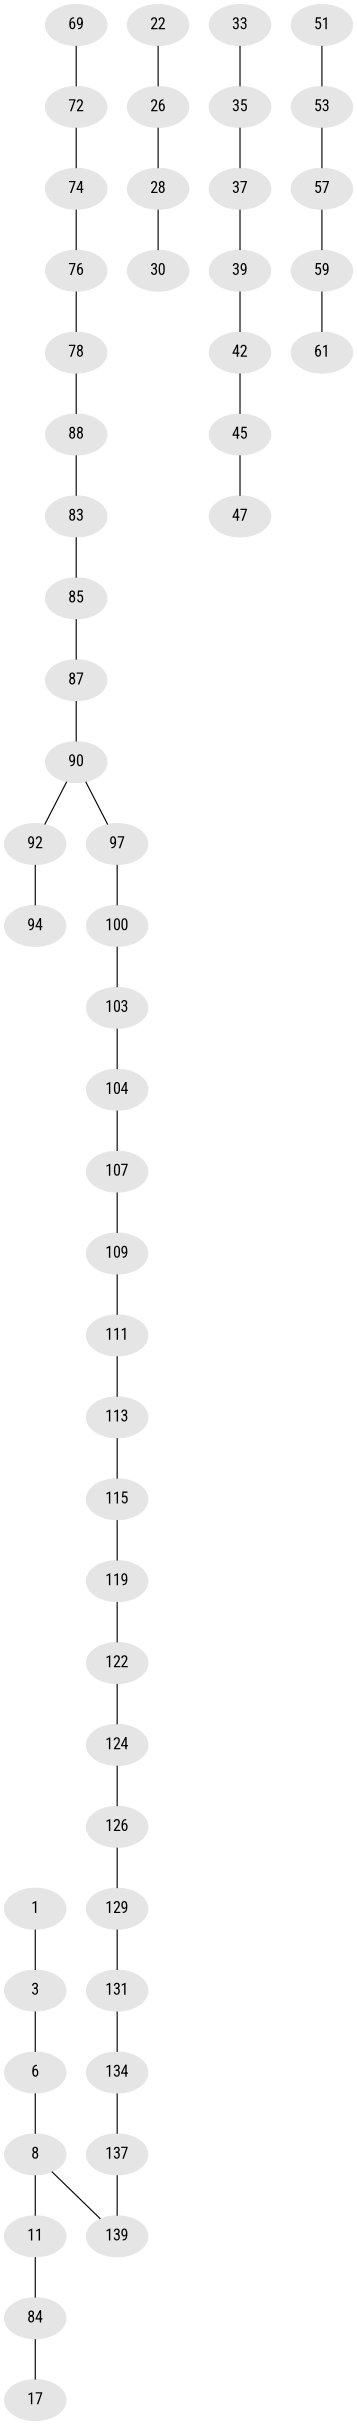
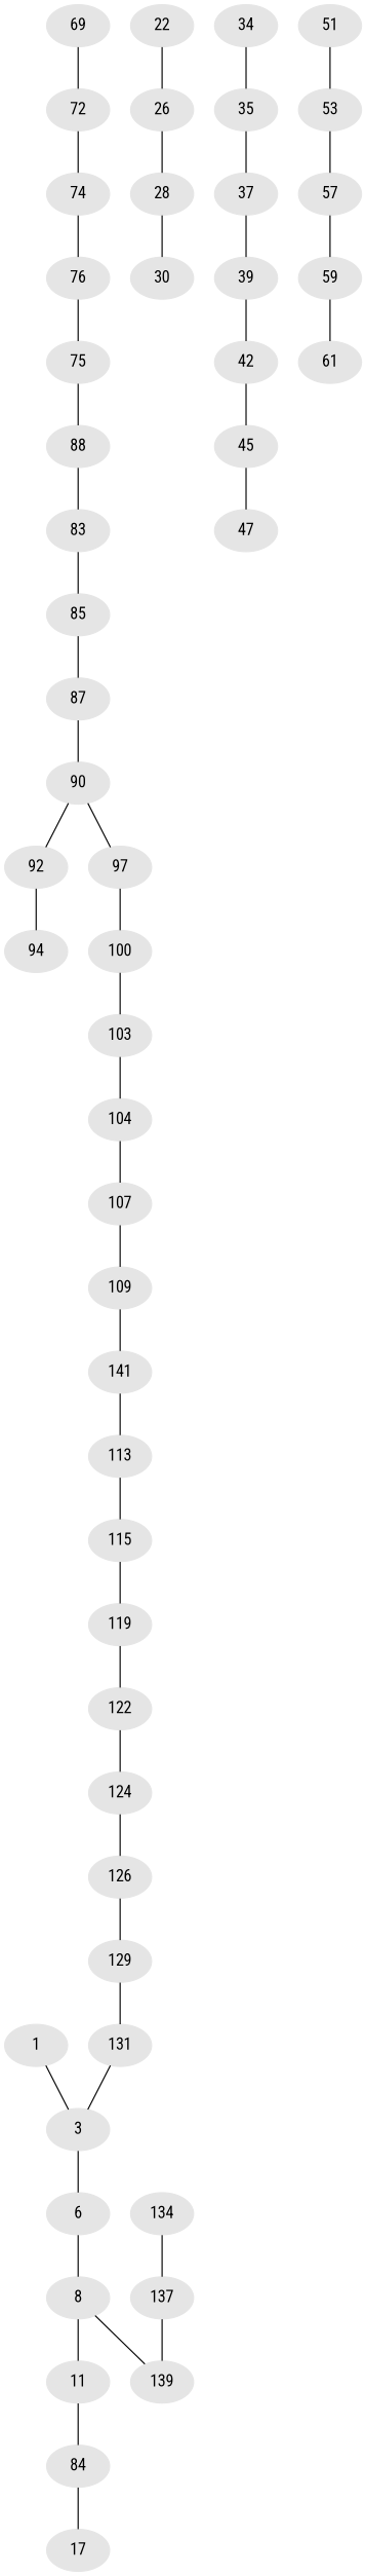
  graph {
    fontname="Roboto Condensed"
    node [color=gray90 fontname="Roboto Condensed" style=filled]
    edge [fontname="Roboto Condensed"]
    1 [super="+2"]
    3 [super="+4"]
    6 [super="+7"]
    139 [super="+140"]
    8 [super="+9"]
    11 [super="+12"]
    n7 [label=84 super="+15"]
    17 [super="+18"]
    22 [super="+23"]
    26 [super="+27"]
    28 [super="+29"]
    30 [super="+31"]
-   33 [super="+34"]
+   33 [super="+34" label=34]
    35 [super="+36"]
    37 [super="+38"]
    39 [super="+40"]
    42 [super="+43"]
    45 [super="+46"]
    47 [super="+48"]
    51 [super="+52"]
    53 [super="+54"]
    57 [super="+58"]
    59 [super="+60"]
    61 [super="+62"]
    69 [super="+70"]
    72 [super="+73"]
    74 [super="+75"]
    76 [super="+77"]
-   78 [super="+79"]
+   78 [super="+79" label=75]
    n30 [label=88 super="+81"]
    83 [super="+84"]
    85 [super="+86"]
    87 [super="+88"]
    90 [super="+91"]
    92 [super="+93"]
    97 [super="+98"]
    94 [super="+95"]
    100 [super="+101"]
    103
    104 [super="+105"]
    107 [super="+108"]
    109 [super="+110"]
-   111 [super="+112"]
+   111 [super="+112" label=141]
    113 [super="+114"]
    115 [super="+116"]
    119 [super="+120"]
    122 [super="+123"]
    124 [super="+125"]
    126 [super="+127"]
    129 [super="+130"]
    131 [super="+132"]
    134 [super="+135"]
    137 [super="+138"]
    1 -- 3
    3 -- 6
    6 -- 8
    8 -- 139
    8 -- 11
    11 -- n7
    n7 -- 17
    22 -- 26
    26 -- 28
    28 -- 30
    33 -- 35
    35 -- 37
    37 -- 39
    39 -- 42
    42 -- 45
    45 -- 47
    51 -- 53
    53 -- 57
    57 -- 59
    59 -- 61
    69 -- 72
    72 -- 74
    74 -- 76
    76 -- 78
    78 -- n30
    n30 -- 83
    83 -- 85
    85 -- 87
    87 -- 90
    90 -- 92
    90 -- 97
    92 -- 94
    97 -- 100
    100 -- 103
    103 -- 104
    104 -- 107
    107 -- 109
    109 -- 111
    111 -- 113
    113 -- 115
    115 -- 119
    119 -- 122
    122 -- 124
    124 -- 126
    126 -- 129
    129 -- 131
-   131 -- 134
+   131 -- 3
    134 -- 137
    137 -- 139
  }
